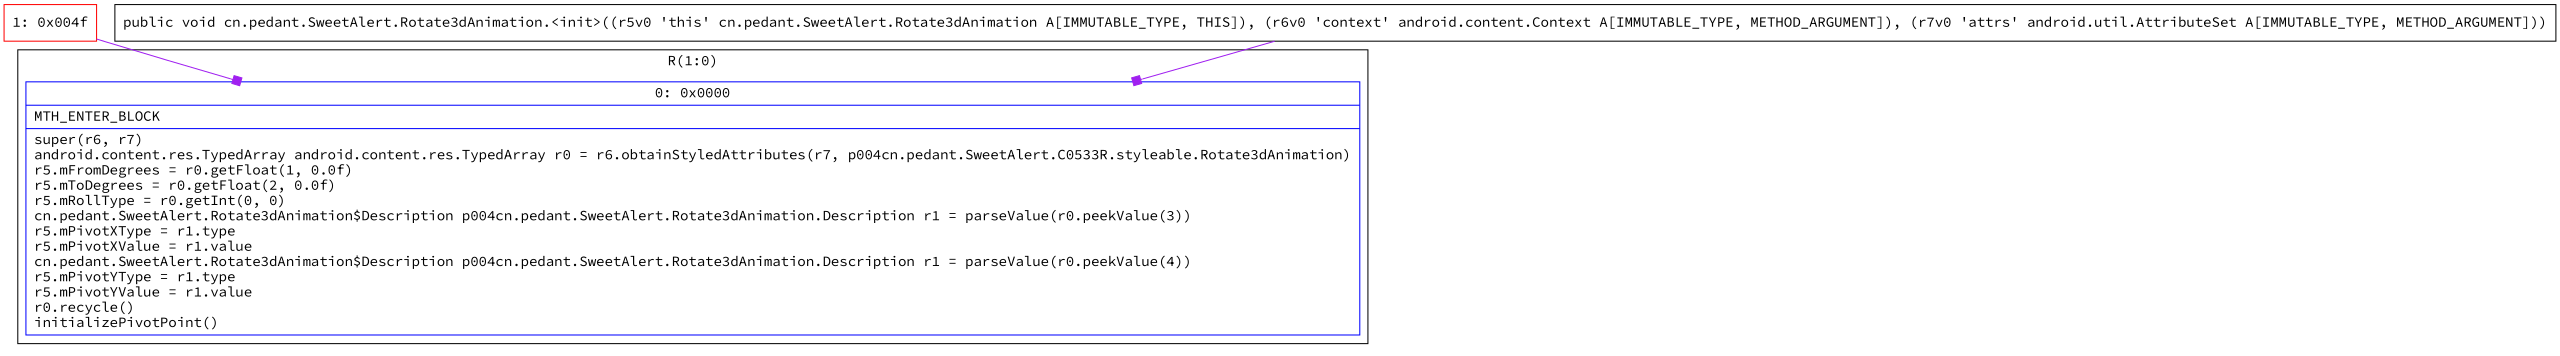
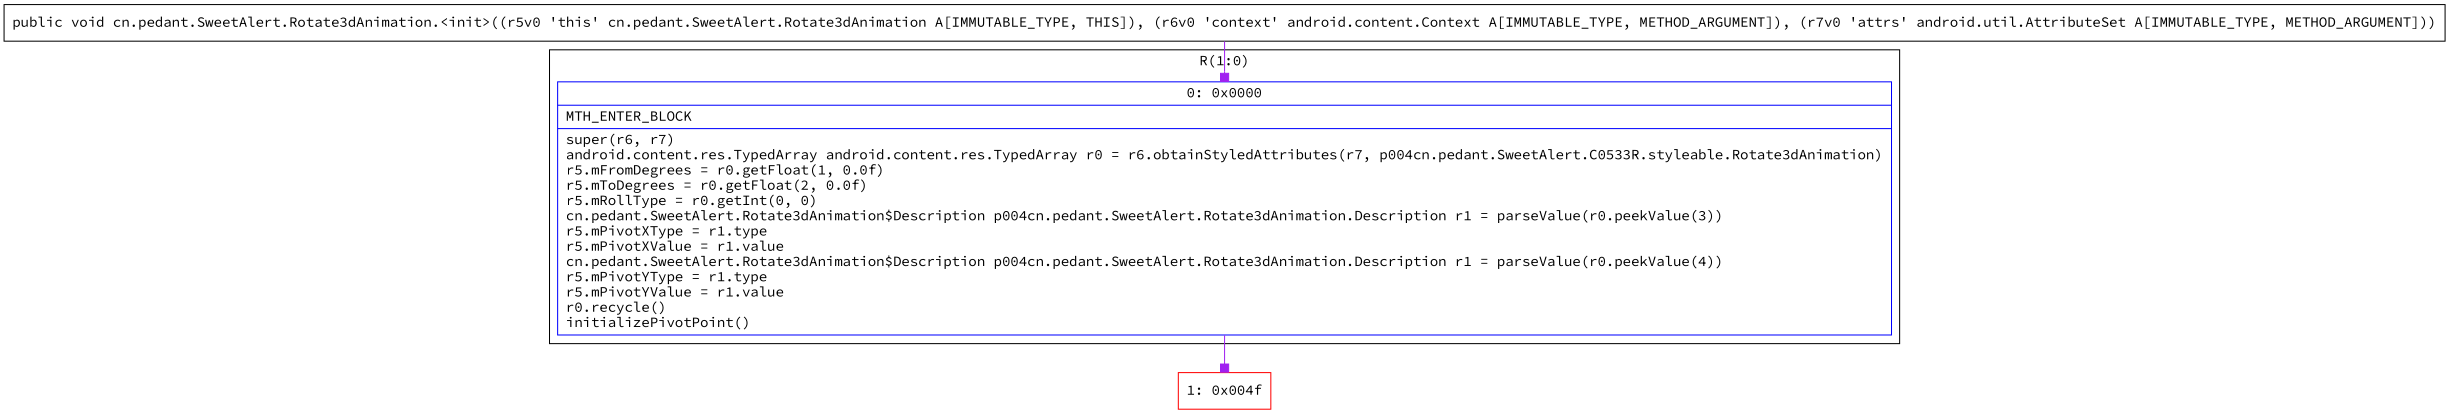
  digraph {
    fontname="Source Code Pro"
    node [shape=record fontname="Source Code Pro"]
    edge [color=purple arrowhead=box fontname="Source Code Pro"]
    n1 [color=blue label="{0\:\ 0x0000|MTH_ENTER_BLOCK\l|super(r6, r7)\landroid.content.res.TypedArray android.content.res.TypedArray r0 = r6.obtainStyledAttributes(r7, p004cn.pedant.SweetAlert.C0533R.styleable.Rotate3dAnimation)\lr5.mFromDegrees = r0.getFloat(1, 0.0f)\lr5.mToDegrees = r0.getFloat(2, 0.0f)\lr5.mRollType = r0.getInt(0, 0)\lcn.pedant.SweetAlert.Rotate3dAnimation$Description p004cn.pedant.SweetAlert.Rotate3dAnimation.Description r1 = parseValue(r0.peekValue(3))\lr5.mPivotXType = r1.type\lr5.mPivotXValue = r1.value\lcn.pedant.SweetAlert.Rotate3dAnimation$Description p004cn.pedant.SweetAlert.Rotate3dAnimation.Description r1 = parseValue(r0.peekValue(4))\lr5.mPivotYType = r1.type\lr5.mPivotYValue = r1.value\lr0.recycle()\linitializePivotPoint()\l}"]
    n2 [color=red label="{1\:\ 0x004f}"]
    n3 [label="{public void cn.pedant.SweetAlert.Rotate3dAnimation.\<init\>((r5v0 'this' cn.pedant.SweetAlert.Rotate3dAnimation A[IMMUTABLE_TYPE, THIS]), (r6v0 'context' android.content.Context A[IMMUTABLE_TYPE, METHOD_ARGUMENT]), (r7v0 'attrs' android.util.AttributeSet A[IMMUTABLE_TYPE, METHOD_ARGUMENT])) }"]
    subgraph cluster_1 {
      label="R(1:0)"
      n1
    }
-   n2 -> n1
+   n1 -> n2
    n3 -> n1
  }
